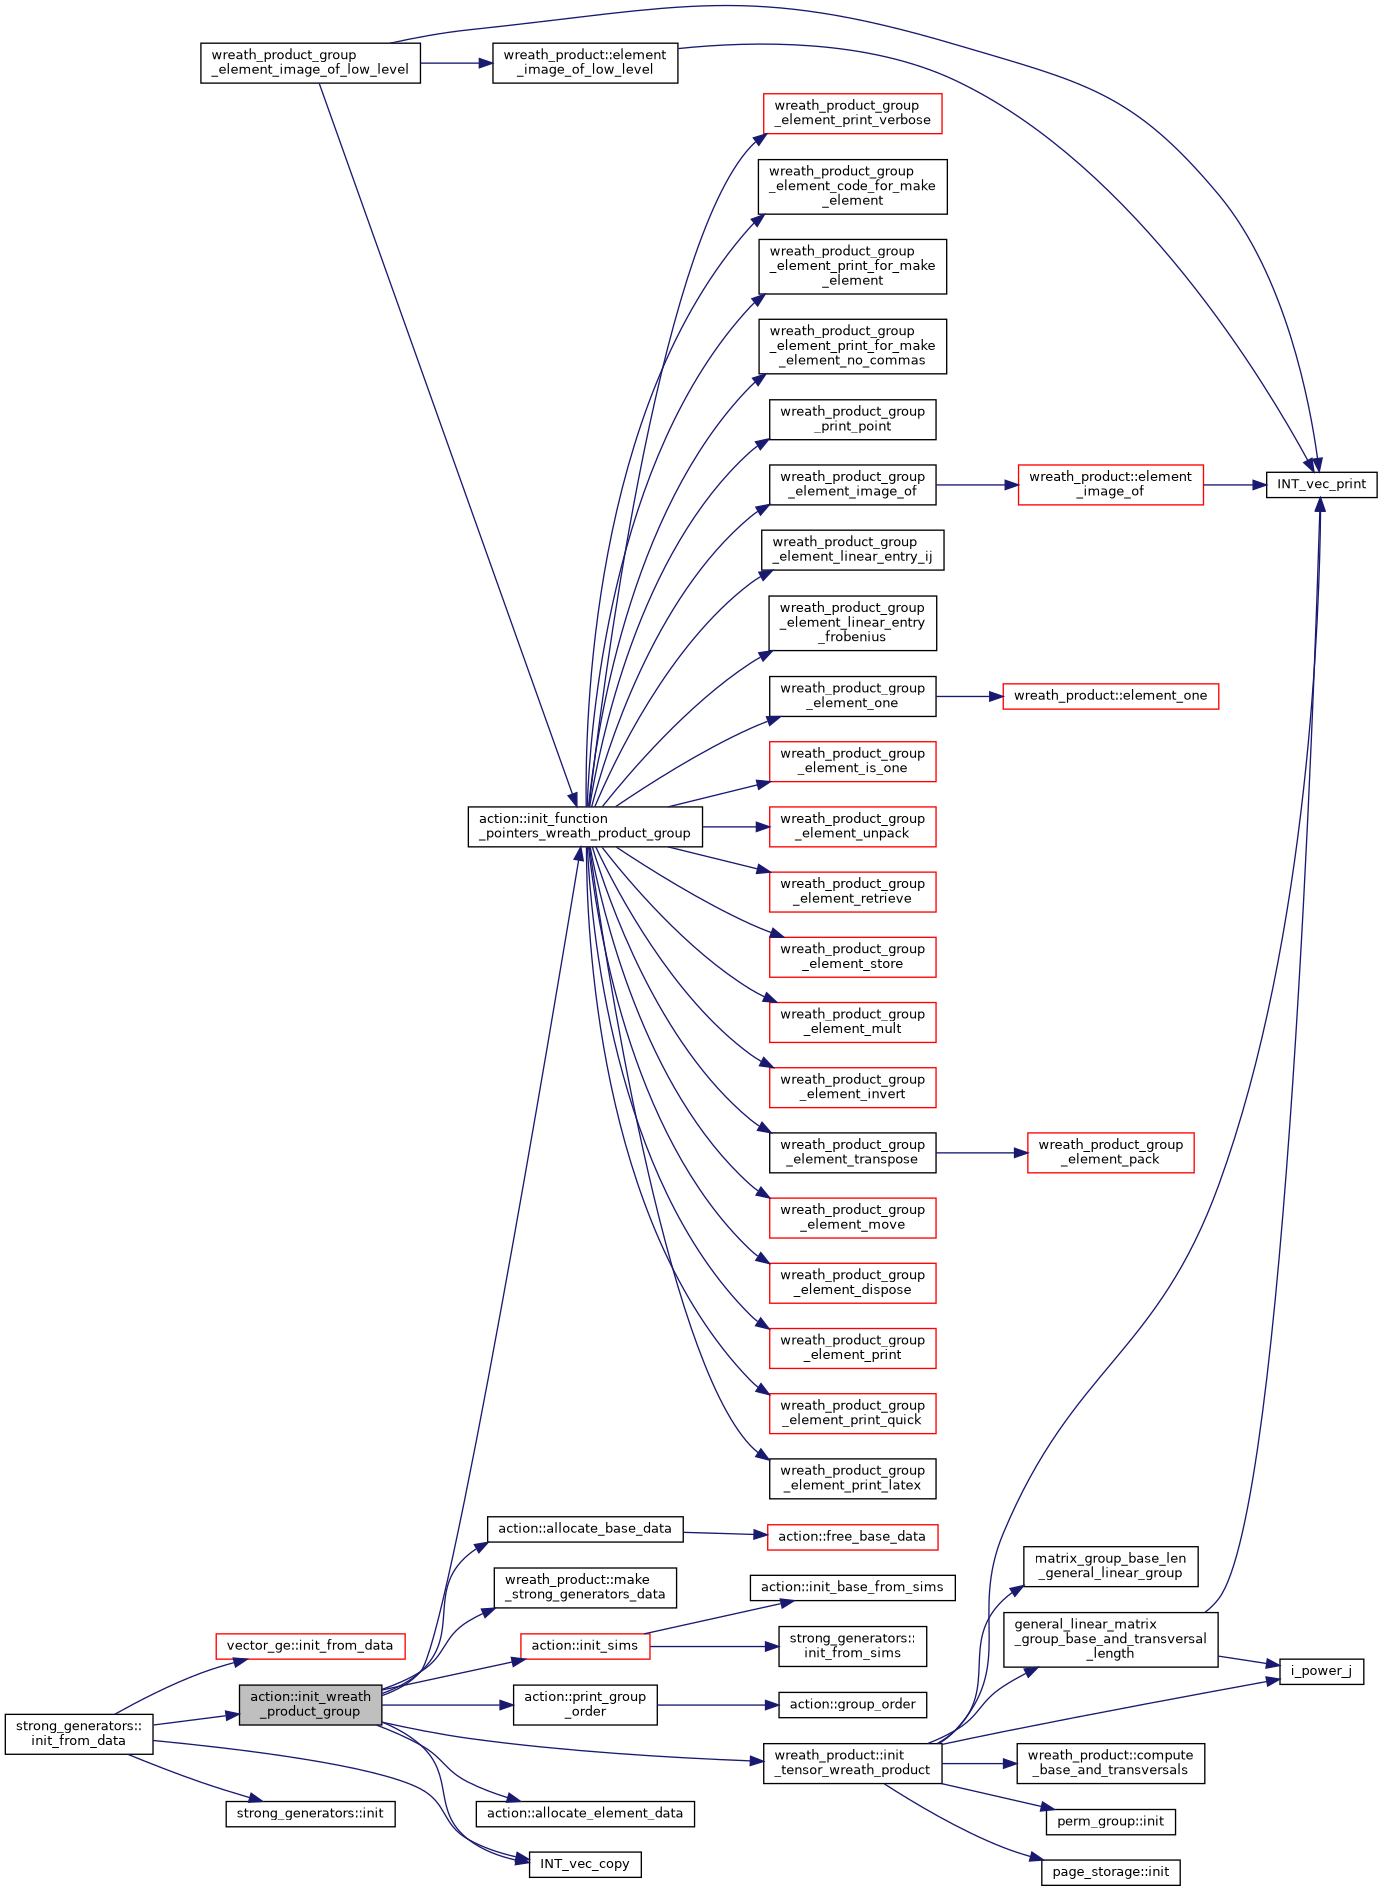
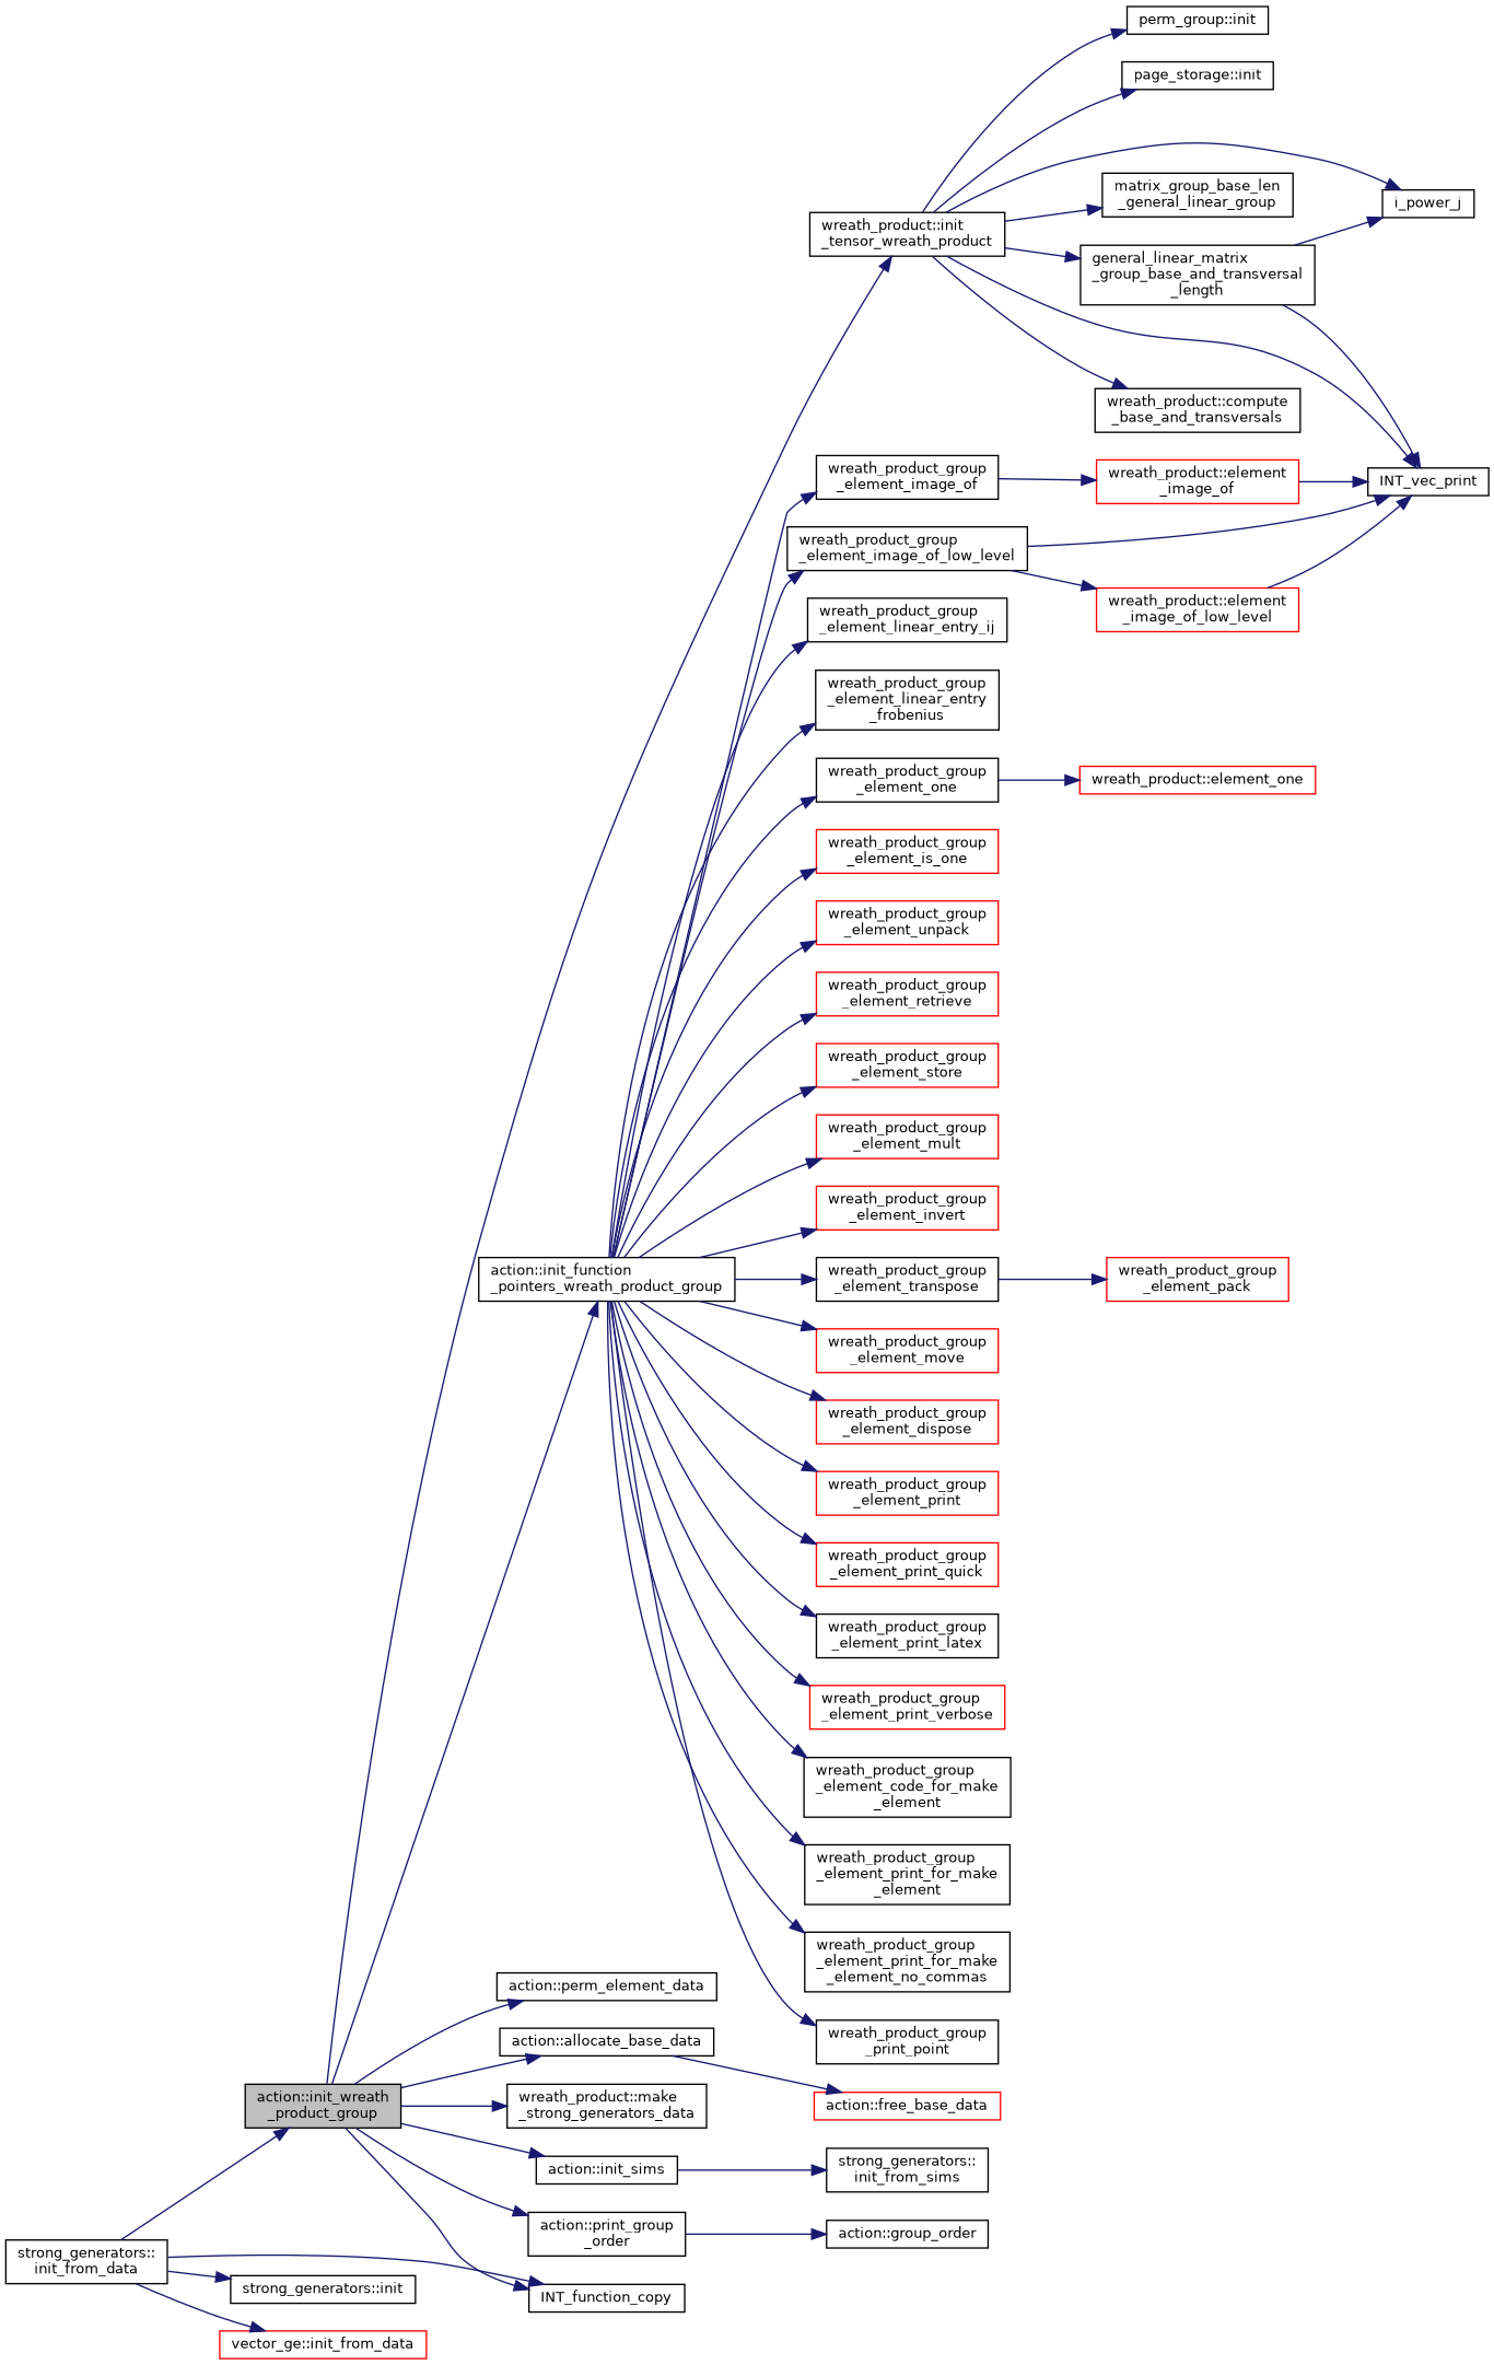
  digraph {
    rankdir=LR
    node [color=black fillcolor=white fontname=Helvetica fontsize=10 shape=record style=filled]
    edge [color=midnightblue fontname=Helvetica fontsize=10 labelfontname=Helvetica labelfontsize=10 style=solid]
    n1 [fillcolor=grey75 fontcolor=black height=0.2 label="action::init_wreath\l_product_group" width=0.4]
    n2 [height=0.2 label="wreath_product::init\l_tensor_wreath_product" width=0.4]
    n3 [height=0.2 label="action::init_function\l_pointers_wreath_product_group" width=0.4]
-   n4 [height=0.2 label="action::allocate_element_data" width=0.4]
+   n4 [height=0.2 label="action::perm_element_data" width=0.4]
    n5 [height=0.2 label="action::allocate_base_data" width=0.4]
-   n6 [height=0.2 label=INT_vec_copy width=0.4]
+   n6 [height=0.2 label=INT_function_copy width=0.4]
    n7 [height=0.2 label="wreath_product::make\l_strong_generators_data" width=0.4]
-   n8 [color=red height=0.2 label="action::init_sims" width=0.4]
+   n8 [height=0.2 label="action::init_sims" width=0.4]
    n9 [height=0.2 label="action::print_group\l_order" width=0.4]
    n10 [height=0.2 label="perm_group::init" width=0.4]
    n11 [height=0.2 label="page_storage::init" width=0.4]
    n12 [height=0.2 label=i_power_j width=0.4]
    n13 [height=0.2 label="matrix_group_base_len\l_general_linear_group" width=0.4]
    n14 [height=0.2 label="general_linear_matrix\l_group_base_and_transversal\l_length" width=0.4]
    n15 [height=0.2 label=INT_vec_print width=0.4]
    n16 [height=0.2 label="wreath_product::compute\l_base_and_transversals" width=0.4]
    n17 [height=0.2 label="wreath_product_group\l_element_image_of" width=0.4]
    n18 [height=0.2 label="wreath_product_group\l_element_image_of_low_level" width=0.4]
    n19 [height=0.2 label="wreath_product_group\l_element_linear_entry_ij" width=0.4]
    n20 [height=0.2 label="wreath_product_group\l_element_linear_entry\l_frobenius" width=0.4]
    n21 [height=0.2 label="wreath_product_group\l_element_one" width=0.4]
    n22 [color=red height=0.2 label="wreath_product_group\l_element_is_one" width=0.4]
    n23 [color=red height=0.2 label="wreath_product_group\l_element_unpack" width=0.4]
    n24 [color=red height=0.2 label="wreath_product_group\l_element_retrieve" width=0.4]
    n25 [color=red height=0.2 label="wreath_product_group\l_element_store" width=0.4]
    n26 [color=red height=0.2 label="wreath_product_group\l_element_mult" width=0.4]
    n27 [color=red height=0.2 label="wreath_product_group\l_element_invert" width=0.4]
    n28 [height=0.2 label="wreath_product_group\l_element_transpose" width=0.4]
    n29 [color=red height=0.2 label="wreath_product_group\l_element_move" width=0.4]
    n30 [color=red height=0.2 label="wreath_product_group\l_element_dispose" width=0.4]
    n31 [color=red height=0.2 label="wreath_product_group\l_element_print" width=0.4]
    n32 [color=red height=0.2 label="wreath_product_group\l_element_print_quick" width=0.4]
    n33 [height=0.2 label="wreath_product_group\l_element_print_latex" width=0.4]
    n34 [color=red height=0.2 label="wreath_product_group\l_element_print_verbose" width=0.4]
    n35 [height=0.2 label="wreath_product_group\l_element_code_for_make\l_element" width=0.4]
    n36 [height=0.2 label="wreath_product_group\l_element_print_for_make\l_element" width=0.4]
    n37 [height=0.2 label="wreath_product_group\l_element_print_for_make\l_element_no_commas" width=0.4]
    n38 [height=0.2 label="wreath_product_group\l_print_point" width=0.4]
    n39 [color=red height=0.2 label="action::free_base_data" width=0.4]
    n40 [height=0.2 label="strong_generators::\linit_from_data" width=0.4]
    n41 [height=0.2 label="strong_generators::init" width=0.4]
    n42 [color=red height=0.2 label="vector_ge::init_from_data" width=0.4]
-   n43 [height=0.2 label="action::init_base_from_sims" width=0.4]
    n44 [height=0.2 label="strong_generators::\linit_from_sims" width=0.4]
    n45 [height=0.2 label="action::group_order" width=0.4]
    n46 [color=red height=0.2 label="wreath_product::element\l_image_of" width=0.4]
-   n47 [height=0.2 label="wreath_product::element\l_image_of_low_level" width=0.4]
+   n47 [color=red height=0.2 label="wreath_product::element\l_image_of_low_level" width=0.4]
    n48 [color=red height=0.2 label="wreath_product::element_one" width=0.4]
    n49 [color=red height=0.2 label="wreath_product_group\l_element_pack" width=0.4]
    n1 -> n2
    n1 -> n3
    n1 -> n4
    n1 -> n5
    n1 -> n6
    n1 -> n7
    n1 -> n8
    n1 -> n9
    n2 -> n10
    n2 -> n11
    n2 -> n12
    n2 -> n13
    n2 -> n14
    n2 -> n15
    n2 -> n16
    n3 -> n17
-   n18 -> n3
+   n3 -> n18
    n3 -> n19
    n3 -> n20
    n3 -> n21
    n3 -> n22
    n3 -> n23
    n3 -> n24
    n3 -> n25
    n3 -> n26
    n3 -> n27
    n3 -> n28
    n3 -> n29
    n3 -> n30
    n3 -> n31
    n3 -> n32
    n3 -> n33
    n3 -> n34
    n3 -> n35
    n3 -> n36
    n3 -> n37
    n3 -> n38
    n5 -> n39
-   n8 -> n43
    n8 -> n44
    n9 -> n45
    n14 -> n12
    n14 -> n15
    n17 -> n46
    n18 -> n15
    n18 -> n47
    n21 -> n48
    n28 -> n49
    n40 -> n1
    n40 -> n6
    n40 -> n41
    n40 -> n42
    n46 -> n15
    n47 -> n15
  }
